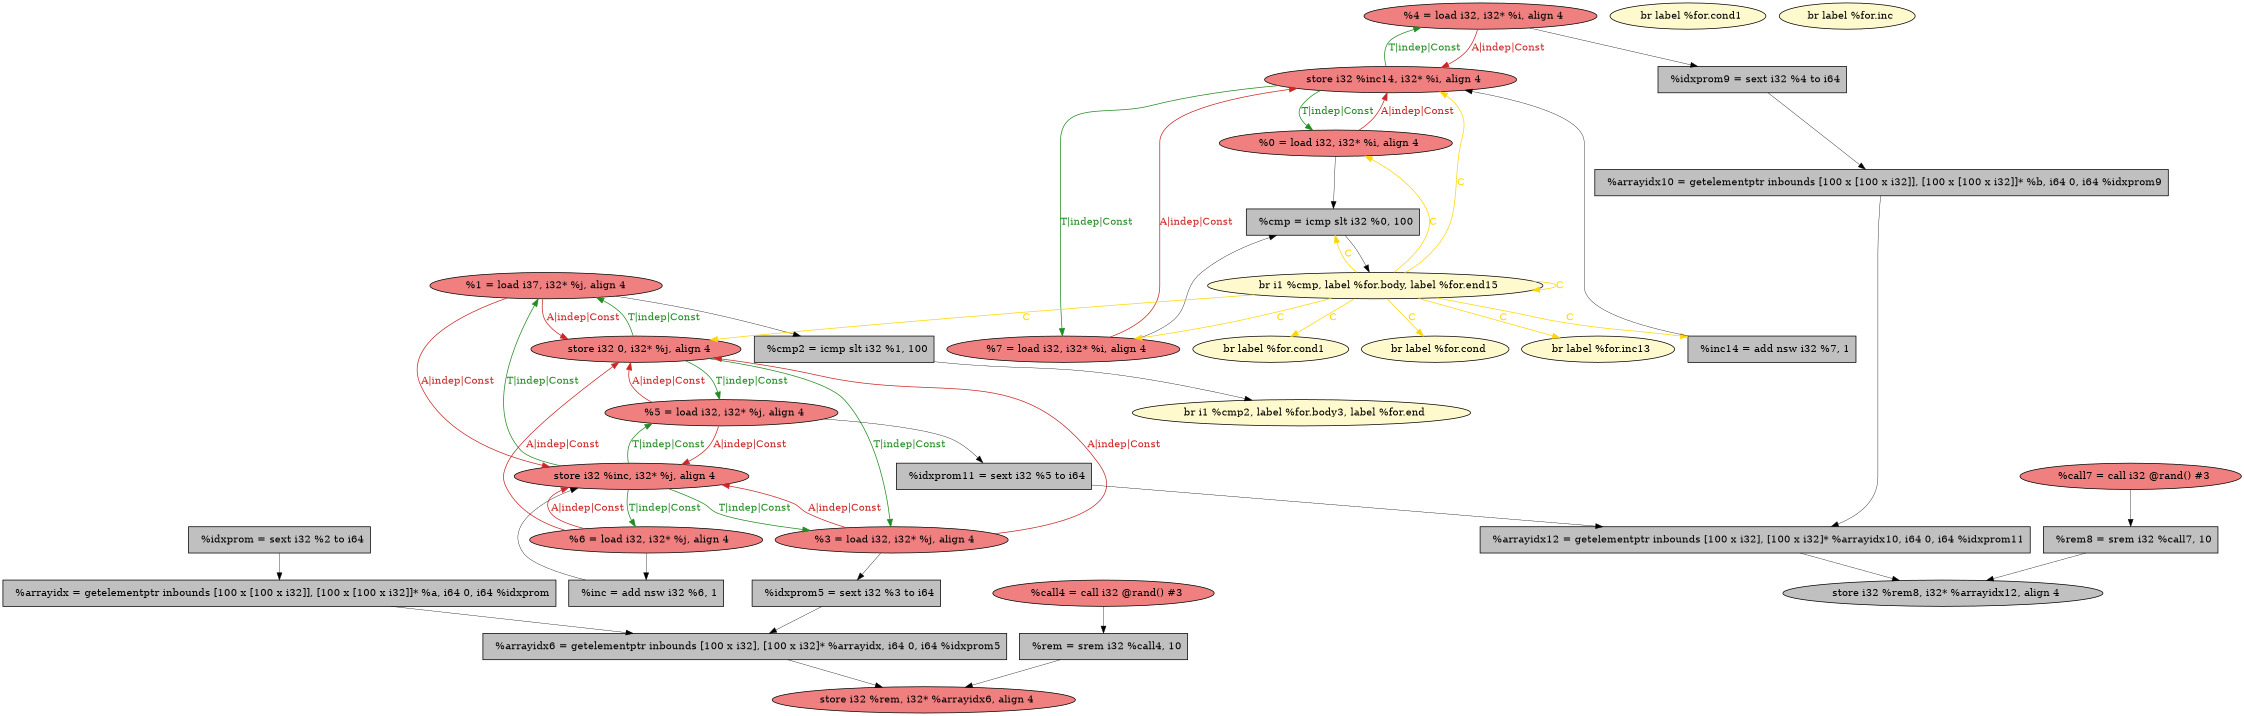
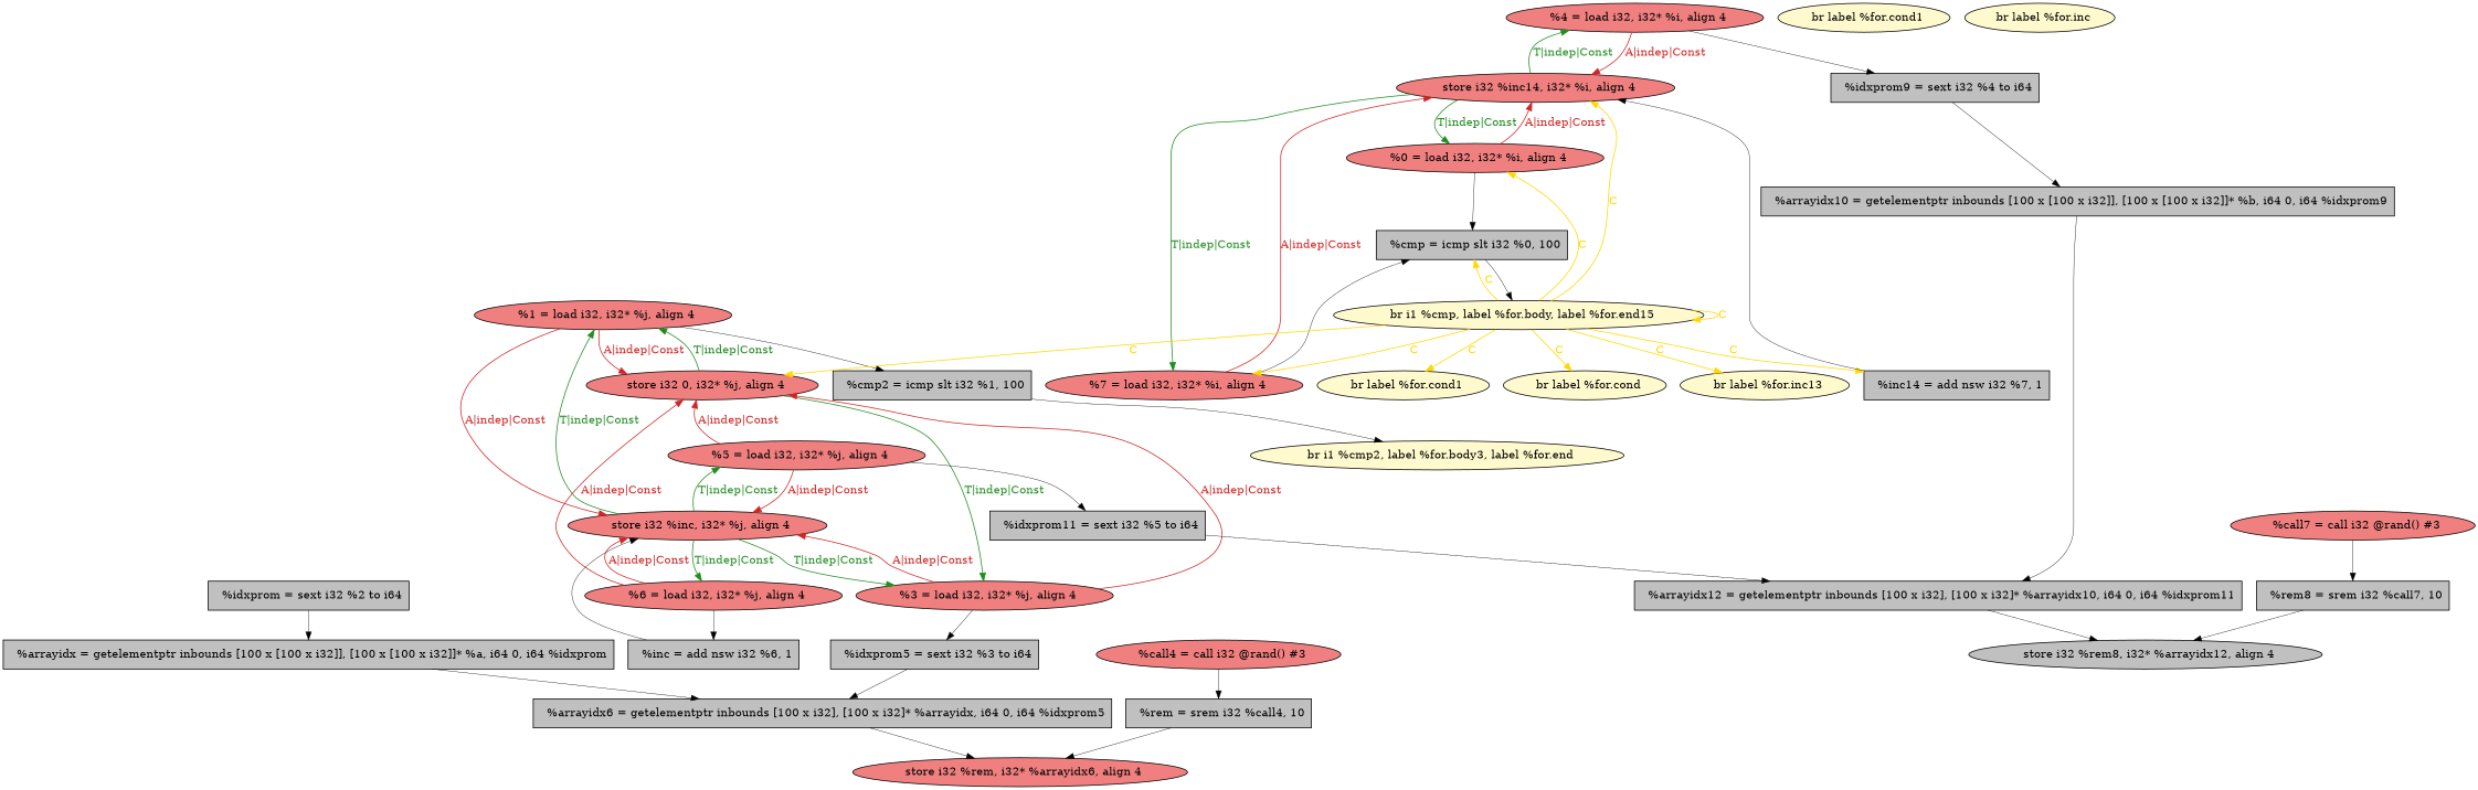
  digraph {
    node [fillcolor=grey shape=ellipse style=filled]
    edge [color=black fontcolor=black penwidth=1.0 style=solid]
-   n1 [fillcolor=lightcoral label="%1 = load i37, i32* %j, align 4"]
+   n1 [fillcolor=lightcoral label="  %1 = load i32, i32* %j, align 4"]
    n2 [label="  %cmp2 = icmp slt i32 %1, 100" shape=rectangle]
    n3 [fillcolor=lightcoral label="  store i32 0, i32* %j, align 4"]
    n4 [fillcolor=lightcoral label="  store i32 %inc, i32* %j, align 4"]
    n5 [fillcolor=lemonchiffon label="  br i1 %cmp2, label %for.body3, label %for.end"]
    n6 [fillcolor=lightcoral label="  %3 = load i32, i32* %j, align 4"]
    n7 [fillcolor=lightcoral label="  %5 = load i32, i32* %j, align 4"]
    n8 [fillcolor=lightcoral label="  %6 = load i32, i32* %j, align 4"]
    n9 [label="  %idxprom5 = sext i32 %3 to i64" shape=rectangle]
    n10 [label="  %arrayidx6 = getelementptr inbounds [100 x i32], [100 x i32]* %arrayidx, i64 0, i64 %idxprom5" shape=rectangle]
    n11 [label="  %arrayidx10 = getelementptr inbounds [100 x [100 x i32]], [100 x [100 x i32]]* %b, i64 0, i64 %idxprom9" shape=rectangle]
    n12 [label="  %arrayidx12 = getelementptr inbounds [100 x i32], [100 x i32]* %arrayidx10, i64 0, i64 %idxprom11" shape=rectangle]
    n13 [label="  store i32 %rem8, i32* %arrayidx12, align 4"]
    n14 [fillcolor=lemonchiffon label="  br label %for.cond1"]
    n15 [label="  %idxprom9 = sext i32 %4 to i64" shape=rectangle]
    n16 [fillcolor=lemonchiffon label="  br label %for.cond1"]
    n17 [fillcolor=lightcoral label="  store i32 %rem, i32* %arrayidx6, align 4"]
    n18 [label="  %idxprom11 = sext i32 %5 to i64" shape=rectangle]
    n19 [fillcolor=lightcoral label="  %4 = load i32, i32* %i, align 4"]
    n20 [fillcolor=lightcoral label="  store i32 %inc14, i32* %i, align 4"]
    n21 [fillcolor=lightcoral label="  %7 = load i32, i32* %i, align 4"]
    n22 [fillcolor=lightcoral label="  %0 = load i32, i32* %i, align 4"]
    n23 [label="  %cmp = icmp slt i32 %0, 100" shape=rectangle]
    n24 [fillcolor=lightcoral label="  %call7 = call i32 @rand() #3"]
    n25 [label="  %rem8 = srem i32 %call7, 10" shape=rectangle]
    n26 [label="  %rem = srem i32 %call4, 10" shape=rectangle]
    n27 [fillcolor=lemonchiffon label="  br i1 %cmp, label %for.body, label %for.end15"]
    n28 [label="  %inc14 = add nsw i32 %7, 1" shape=rectangle]
    n29 [fillcolor=lemonchiffon label="  br label %for.cond"]
    n30 [fillcolor=lemonchiffon label="  br label %for.inc13"]
    n31 [label="  %inc = add nsw i32 %6, 1" shape=rectangle]
    n32 [label="  %idxprom = sext i32 %2 to i64" shape=rectangle]
    n33 [label="  %arrayidx = getelementptr inbounds [100 x [100 x i32]], [100 x [100 x i32]]* %a, i64 0, i64 %idxprom" shape=rectangle]
    n34 [fillcolor=lemonchiffon label="  br label %for.inc"]
    n35 [fillcolor=lightcoral label="  %call4 = call i32 @rand() #3"]
    n1 -> n2 [penwidth=0.5]
    n1 -> n3 [color=firebrick3 fontcolor=firebrick3 label="A|indep|Const"]
    n1 -> n4 [color=firebrick3 fontcolor=firebrick3 label="A|indep|Const"]
    n2 -> n5 [penwidth=0.5]
    n3 -> n1 [color=forestgreen fontcolor=forestgreen label="T|indep|Const"]
    n3 -> n6 [color=forestgreen fontcolor=forestgreen label="T|indep|Const"]
-   n3 -> n7 [color=forestgreen fontcolor=forestgreen label="T|indep|Const"]
    n4 -> n1 [color=forestgreen fontcolor=forestgreen label="T|indep|Const"]
    n4 -> n6 [color=forestgreen fontcolor=forestgreen label="T|indep|Const"]
    n4 -> n7 [color=forestgreen fontcolor=forestgreen label="T|indep|Const"]
    n4 -> n8 [color=forestgreen fontcolor=forestgreen label="T|indep|Const"]
    n6 -> n3 [color=firebrick3 fontcolor=firebrick3 label="A|indep|Const"]
    n6 -> n4 [color=firebrick3 fontcolor=firebrick3 label="A|indep|Const"]
    n6 -> n9 [penwidth=0.5]
    n7 -> n3 [color=firebrick3 fontcolor=firebrick3 label="A|indep|Const"]
    n7 -> n4 [color=firebrick3 fontcolor=firebrick3 label="A|indep|Const"]
    n7 -> n18 [penwidth=0.5]
    n8 -> n3 [color=firebrick3 fontcolor=firebrick3 label="A|indep|Const"]
    n8 -> n4 [color=firebrick3 fontcolor=firebrick3 label="A|indep|Const"]
    n8 -> n31 [penwidth=0.5]
    n9 -> n10 [penwidth=0.5]
    n10 -> n17 [penwidth=0.5]
    n11 -> n12 [penwidth=0.5]
    n12 -> n13 [penwidth=0.5]
    n15 -> n11 [penwidth=0.5]
    n18 -> n12 [penwidth=0.5]
    n19 -> n15 [penwidth=0.5]
    n19 -> n20 [color=firebrick3 fontcolor=firebrick3 label="A|indep|Const"]
    n20 -> n19 [color=forestgreen fontcolor=forestgreen label="T|indep|Const"]
    n20 -> n21 [color=forestgreen fontcolor=forestgreen label="T|indep|Const"]
    n20 -> n22 [color=forestgreen fontcolor=forestgreen label="T|indep|Const"]
    n21 -> n20 [color=firebrick3 fontcolor=firebrick3 label="A|indep|Const"]
    n21 -> n23 [penwidth=0.5]
    n22 -> n20 [color=firebrick3 fontcolor=firebrick3 label="A|indep|Const"]
    n22 -> n23 [penwidth=0.5]
    n23 -> n27 [penwidth=0.5]
    n24 -> n25 [penwidth=0.5]
    n25 -> n13 [penwidth=0.5]
    n26 -> n17 [penwidth=0.5]
    n27 -> n3 [color=gold fontcolor=gold label=C]
    n27 -> n14 [color=gold fontcolor=gold label=C]
    n27 -> n20 [color=gold fontcolor=gold label=C]
    n27 -> n21 [color=gold fontcolor=gold label=C]
    n27 -> n22 [color=gold fontcolor=gold label=C]
    n27 -> n23 [color=gold fontcolor=gold label=C]
    n27 -> n27 [color=gold fontcolor=gold label=C]
    n27 -> n28 [color=gold fontcolor=gold label=C]
    n27 -> n29 [color=gold fontcolor=gold label=C]
    n27 -> n30 [color=gold fontcolor=gold label=C]
    n28 -> n20 [penwidth=0.5]
    n31 -> n4 [penwidth=0.5]
    n32 -> n33 [penwidth=0.5]
    n33 -> n10 [penwidth=0.5]
    n35 -> n26 [penwidth=0.5]
  }
